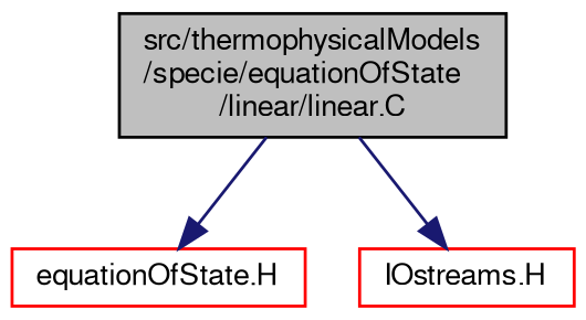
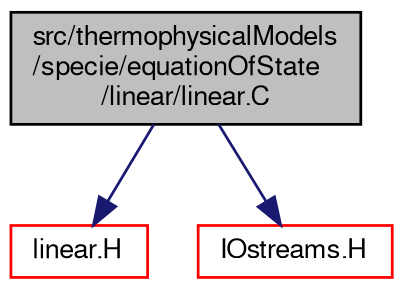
  digraph {
    node [color=red fontname=FreeSans fontsize=10 shape=record]
    edge [color=midnightblue fontname=FreeSans fontsize=10 labelfontname=FreeSans labelfontsize=10 style=solid]
    n1 [color=black fillcolor=grey75 fontcolor=black height=0.2 label="src/thermophysicalModels\l/specie/equationOfState\l/linear/linear.C" style=filled width=0.4]
-   n2 [height=0.2 label="equationOfState.H" width=0.4]
+   n2 [height=0.2 label="linear.H" width=0.4]
    n3 [height=0.2 label="IOstreams.H" width=0.4]
    n1 -> n2
    n1 -> n3
  }
